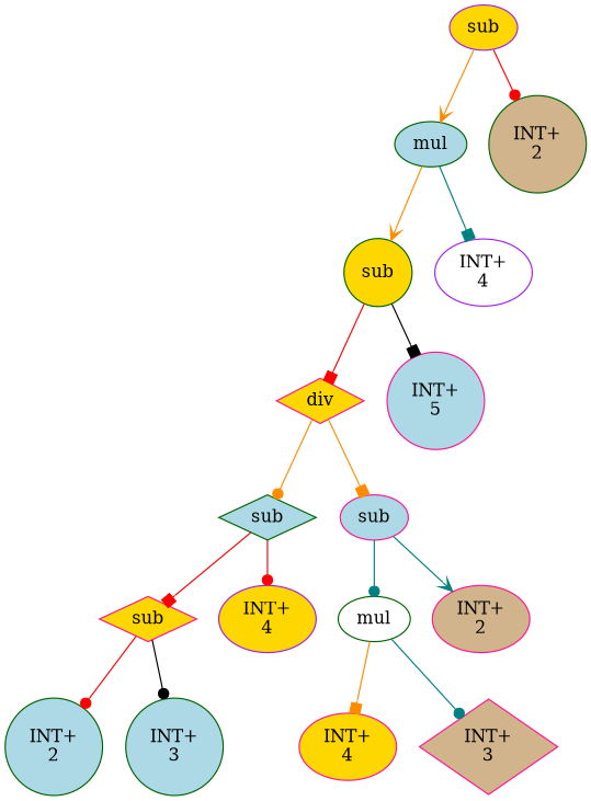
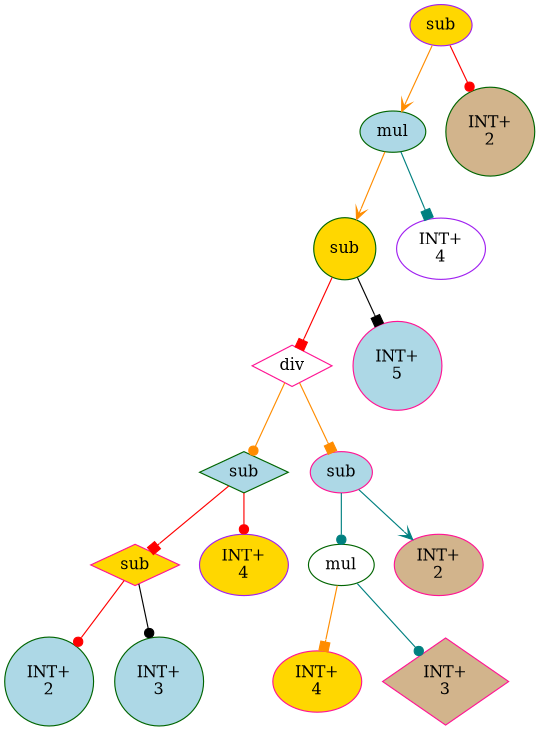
  digraph {
    node [shape=ellipse style=filled fillcolor=lightblue color=darkgreen]
    edge [color=darkorange arrowhead=dot]
    n1 [label=sub fillcolor=gold color=purple]
    n2 [label=mul]
    n3 [label="INT+\n2" shape=circle fillcolor=tan]
    n4 [label=sub shape=circle fillcolor=gold]
    n5 [label="INT+\n4" fillcolor=white color=purple]
-   n6 [label=div shape=diamond fillcolor=gold color=deeppink]
+   n6 [label=div shape=diamond fillcolor=white color=deeppink]
    n7 [label="INT+\n5" shape=circle color=deeppink]
    n8 [label=sub shape=diamond]
    n9 [label=sub color=deeppink]
    n10 [label=sub shape=diamond fillcolor=gold color=deeppink]
    n11 [label="INT+\n4" fillcolor=gold color=purple]
    n12 [label="INT+\n2" shape=circle]
    n13 [label="INT+\n3" shape=circle]
    n14 [label=mul fillcolor=white]
    n15 [label="INT+\n2" fillcolor=tan color=deeppink]
    n16 [label="INT+\n4" fillcolor=gold color=deeppink]
    n17 [label="INT+\n3" shape=diamond fillcolor=tan color=deeppink]
    n1 -> n2 [arrowhead=vee]
    n1 -> n3 [color=red]
    n2 -> n4 [arrowhead=vee]
    n2 -> n5 [color=teal arrowhead=box]
    n4 -> n6 [color=red arrowhead=box]
    n4 -> n7 [color=black arrowhead=box]
    n6 -> n8
    n6 -> n9 [arrowhead=box]
    n8 -> n10 [color=red arrowhead=box]
    n8 -> n11 [color=red]
    n9 -> n14 [color=teal]
    n9 -> n15 [color=teal arrowhead=vee]
    n10 -> n12 [color=red]
    n10 -> n13 [color=black]
    n14 -> n16 [arrowhead=box]
    n14 -> n17 [color=teal]
  }
